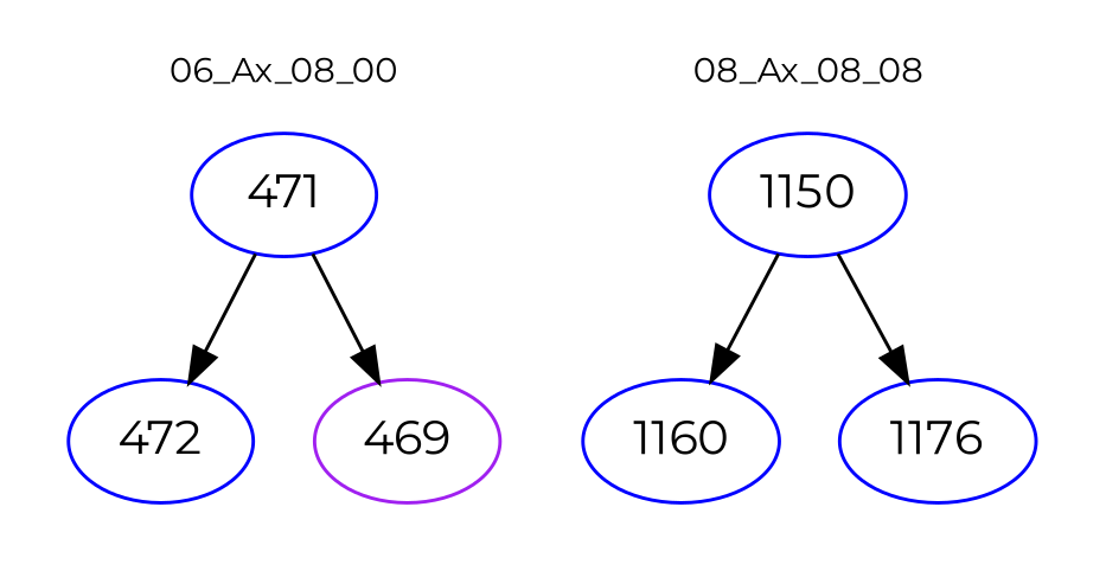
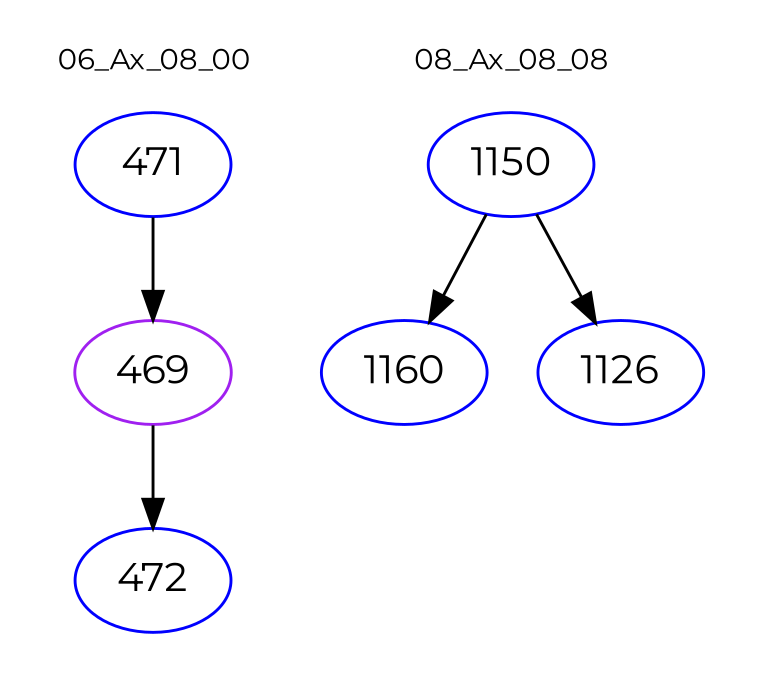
  digraph {
    fontname=Montserrat
    node [color=blue fontname=Montserrat]
    edge [color=black fontname=Montserrat]
    n1 [label=471]
    n2 [label=472]
    n3 [color=purple label=469]
    n4 [label=1150]
    n5 [label=1160]
-   n6 [label=1176]
+   n6 [label=1126]
    subgraph cluster_1 {
      color=white
      fontsize=10
      label="06_Ax_08_00"
      n1
      n2
      n3
    }
    subgraph cluster_2 {
      color=white
      fontsize=10
      label="08_Ax_08_08"
      n4
      n5
      n6
    }
-   n1 -> n2
+   n3 -> n2
    n1 -> n3
    n4 -> n5
    n4 -> n6
  }
